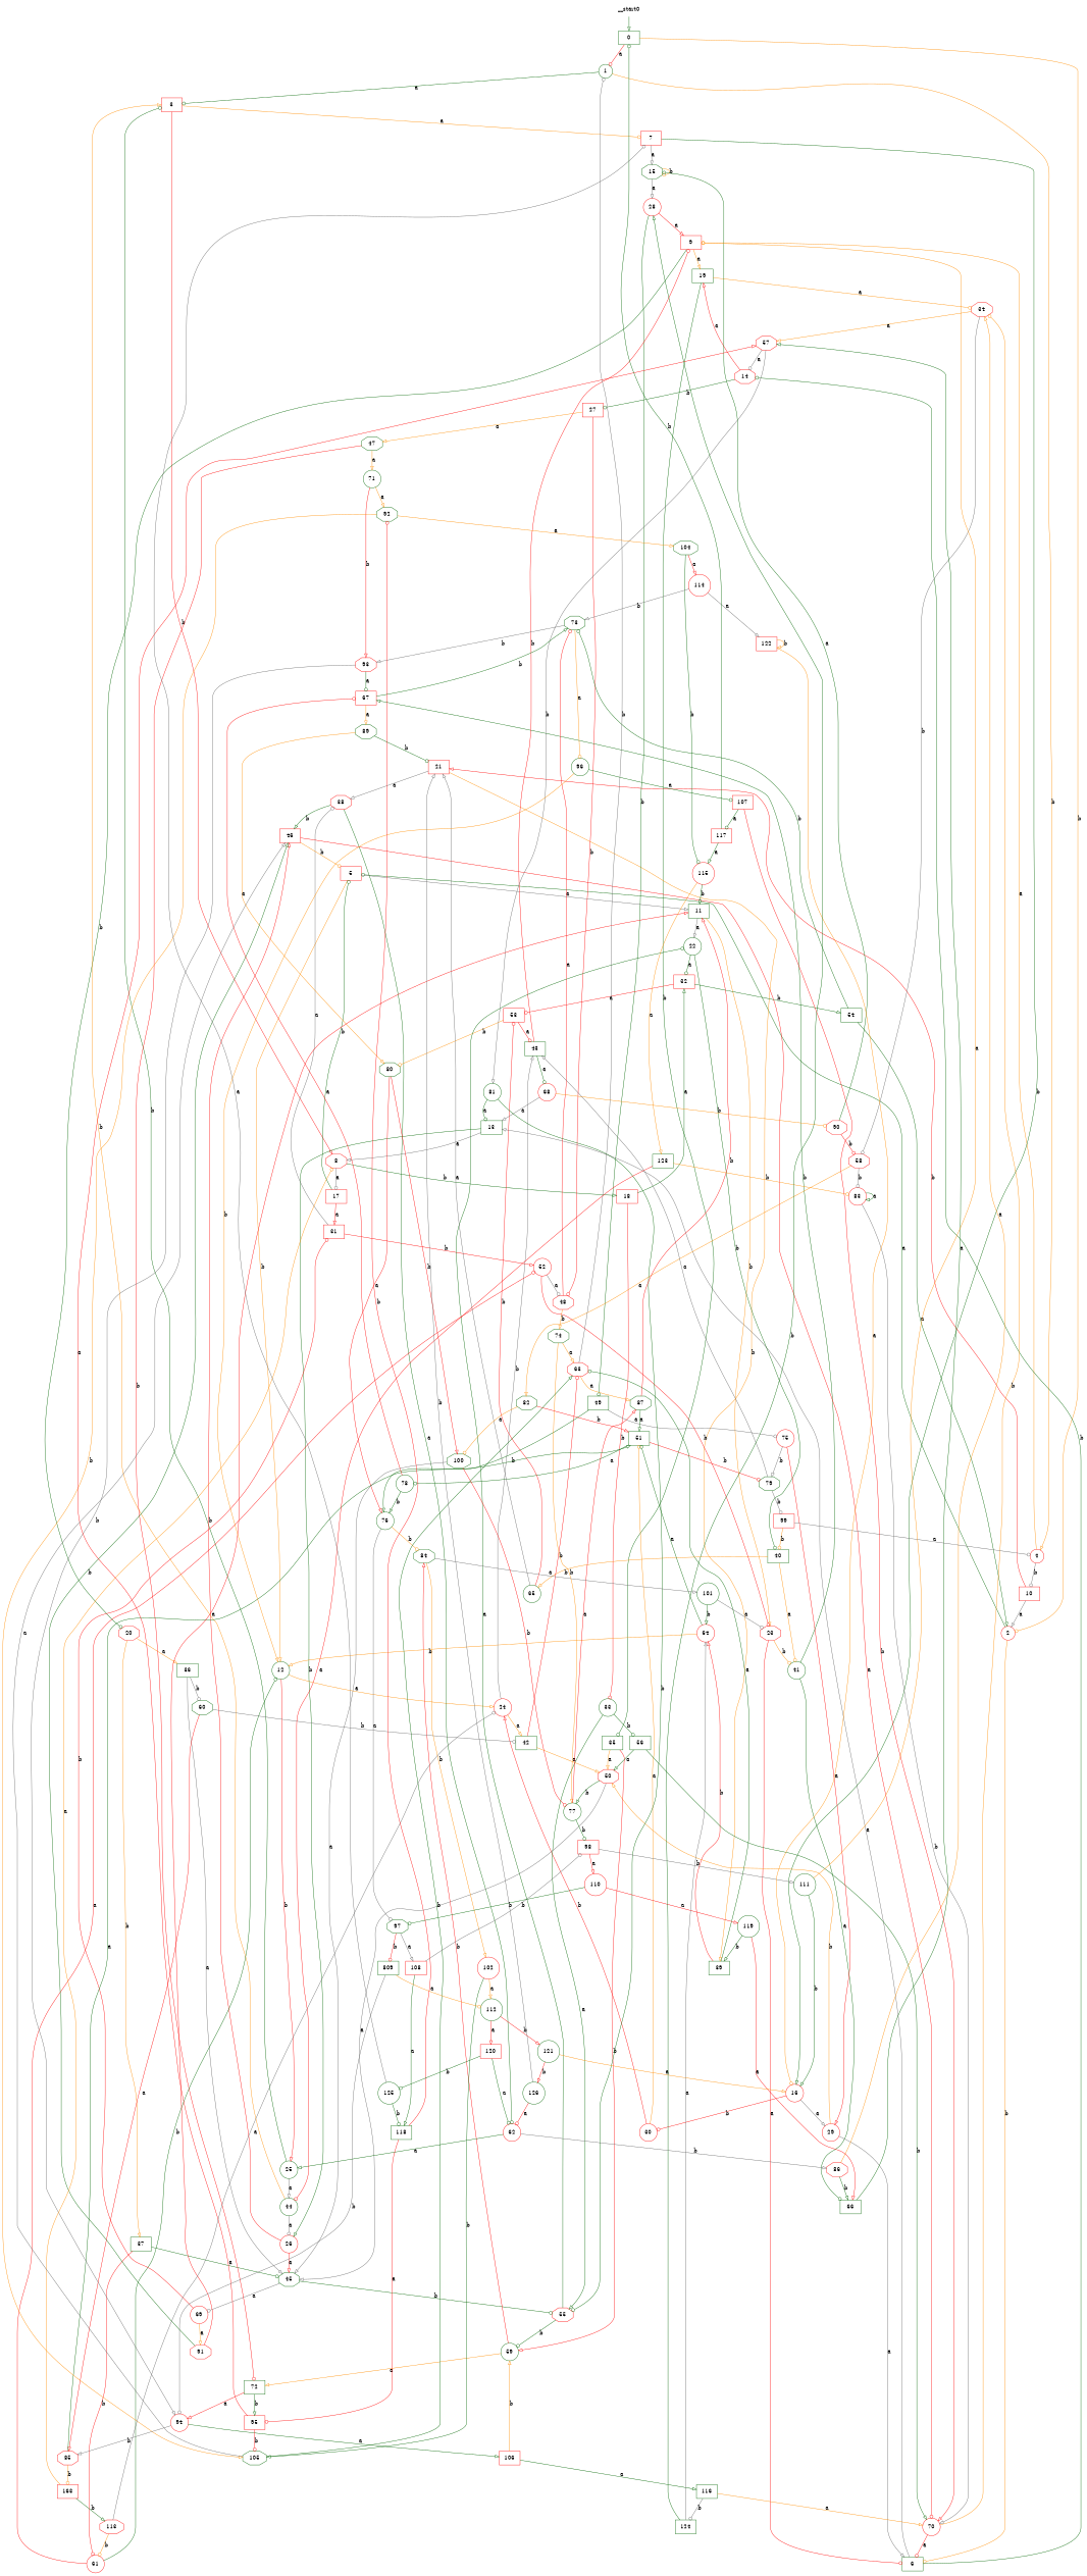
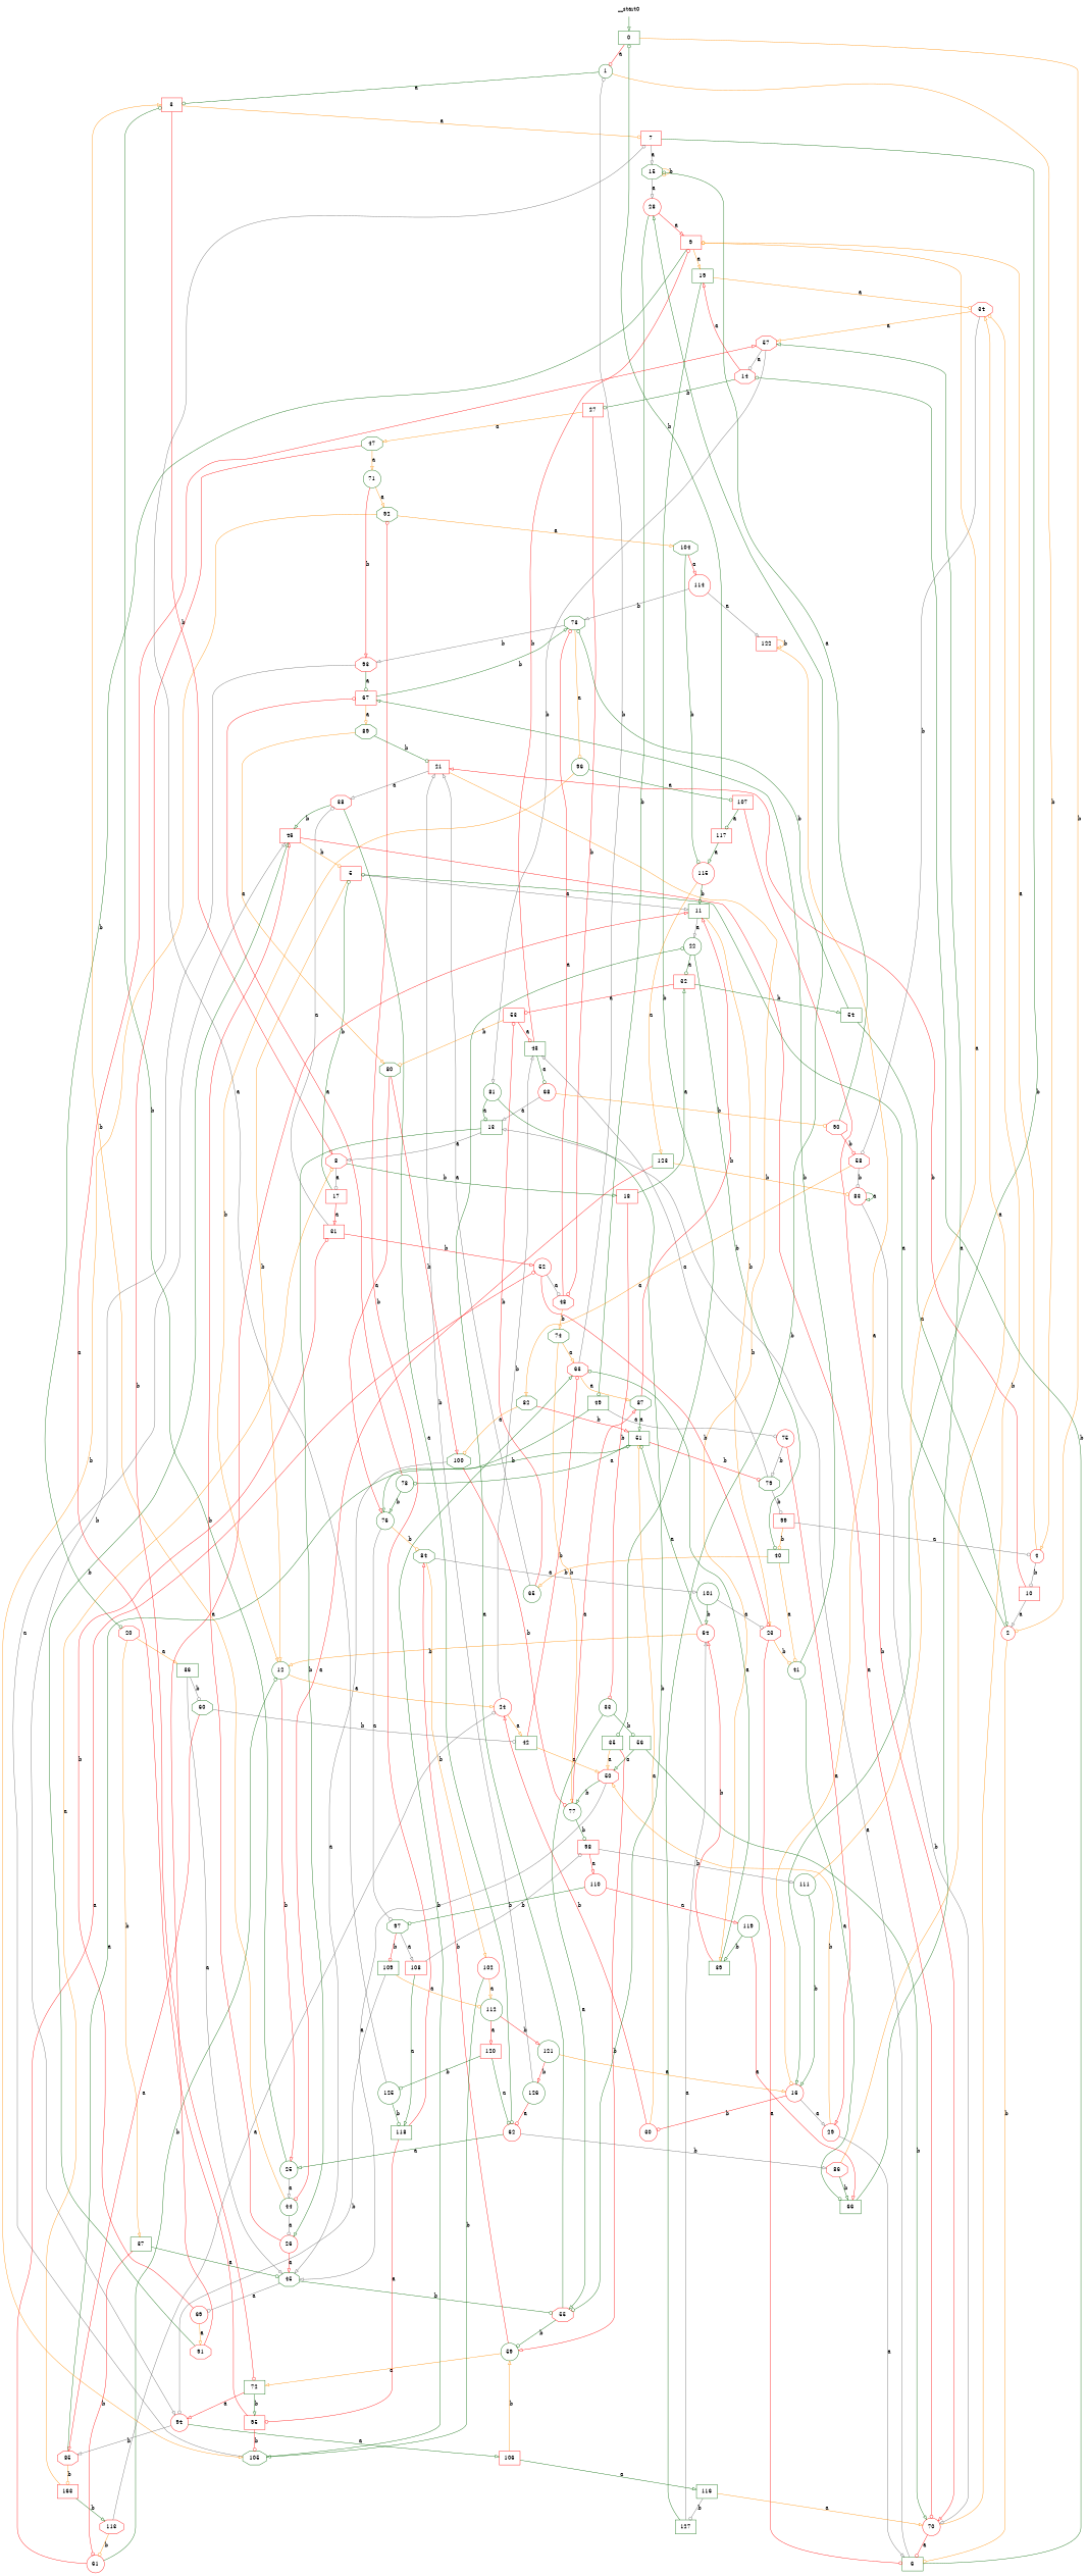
  digraph {
    node [color=red shape=box]
    edge [arrowhead=onormal color=darkgreen]
    __start0 [shape=none]
    0 [color=darkgreen]
    1 [color=darkgreen shape=circle]
    2 [shape=circle]
    3
    4 [shape=circle]
    5
    6 [color=darkgreen]
    7
    8 [shape=octagon]
    9
    10
    11 [color=darkgreen]
    12 [color=darkgreen shape=circle]
    13 [color=darkgreen]
    14 [shape=octagon]
    15 [color=darkgreen shape=octagon]
    16 [shape=circle]
    17
    18
    19 [color=darkgreen]
    20 [shape=octagon]
    21
    22 [color=darkgreen shape=circle]
    23 [shape=octagon]
    24 [shape=circle]
    25 [color=darkgreen shape=circle]
    26 [shape=circle]
    27
    28 [shape=circle]
    29 [shape=circle]
    30 [shape=circle]
    31
    32
    33 [color=darkgreen shape=circle]
    34 [shape=octagon]
    35 [color=darkgreen]
    36 [color=darkgreen]
    37 [color=darkgreen]
    38 [shape=octagon]
    39 [color=darkgreen]
    40 [color=darkgreen]
    41 [color=darkgreen shape=circle]
    42 [color=darkgreen]
    43 [color=darkgreen]
    44 [color=darkgreen shape=circle]
    45 [color=darkgreen shape=octagon]
    46
    47 [color=darkgreen shape=octagon]
    48 [shape=octagon]
    49 [color=darkgreen]
    50 [shape=octagon]
    51 [color=darkgreen]
    52 [shape=circle]
    53
    54 [color=darkgreen]
    55 [shape=octagon]
    56 [color=darkgreen]
    57 [shape=octagon]
    58 [shape=octagon]
    59 [color=darkgreen shape=circle]
    60 [color=darkgreen shape=octagon]
    61 [shape=circle]
    62 [shape=circle]
    63 [shape=octagon]
    64 [shape=circle]
    65 [color=darkgreen shape=circle]
    66 [color=darkgreen]
    67
    68 [shape=circle]
    69 [shape=circle]
    70 [shape=circle]
    71 [color=darkgreen shape=circle]
    72 [color=darkgreen]
    73 [color=darkgreen shape=octagon]
    74 [color=darkgreen shape=octagon]
    75 [shape=circle]
    76 [color=darkgreen shape=circle]
    77 [color=darkgreen shape=circle]
    78 [color=darkgreen shape=circle]
    79 [color=darkgreen shape=octagon]
    80 [color=darkgreen shape=octagon]
    81 [color=darkgreen shape=circle]
    82 [color=darkgreen shape=octagon]
    83 [shape=circle]
    84 [color=darkgreen shape=octagon]
    85 [shape=octagon]
    86 [shape=octagon]
    87 [color=darkgreen shape=octagon]
    89 [color=darkgreen shape=octagon]
    90 [shape=octagon]
    91 [shape=octagon]
    92 [color=darkgreen shape=octagon]
    93 [shape=octagon]
    94 [shape=circle]
    95
    96 [color=darkgreen shape=circle]
    97 [color=darkgreen shape=octagon]
    98
    99
    100 [color=darkgreen shape=octagon]
    101 [color=darkgreen shape=circle]
    102 [shape=circle]
    n104 [label=163]
    104 [color=darkgreen shape=octagon]
    105 [color=darkgreen shape=octagon]
    106
    107
    108
-   109 [color=darkgreen label=809]
+   109 [color=darkgreen]
    110 [shape=circle]
    111 [color=darkgreen shape=circle]
    112 [color=darkgreen shape=circle]
    113 [shape=octagon]
    114 [shape=circle]
    115 [shape=circle]
    116 [color=darkgreen]
    117
    118 [color=darkgreen]
    119 [color=darkgreen shape=circle]
    120
    121 [color=darkgreen shape=circle]
    122
    123 [color=darkgreen]
-   124 [color=darkgreen]
+   124 [color=darkgreen label=127]
    125 [color=darkgreen shape=circle]
    126 [color=darkgreen shape=circle]
    __start0 -> 0
    0 -> 1 [arrowhead=odot color=red label=a]
    0 -> 2 [arrowhead=odot color=darkorange label=b]
    1 -> 3 [arrowhead=odot label=a]
    1 -> 4 [color=darkorange label=b]
    2 -> 5 [arrowhead=odot label=a]
    2 -> 6 [arrowhead=odot color=darkorange label=b]
    3 -> 7 [arrowhead=odot color=darkorange label=a]
    3 -> 8 [color=red label=b]
    4 -> 9 [arrowhead=odot color=darkorange label=a]
    4 -> 10 [arrowhead=odot color=gray40 label=b]
    5 -> 11 [color=gray40 label=a]
    5 -> 12 [color=darkorange label=b]
    6 -> 13 [color=gray40 label=a]
    6 -> 14 [arrowhead=odot label=b]
    7 -> 15 [color=gray40 label=a]
    7 -> 16 [label=b]
    8 -> 17 [arrowhead=odot color=gray40 label=a]
    8 -> 18 [label=b]
    9 -> 19 [color=darkorange label=a]
    9 -> 20 [arrowhead=odot label=b]
    10 -> 2 [color=gray40 label=a]
    10 -> 21 [color=red label=b]
    11 -> 22 [color=gray40 label=a]
    11 -> 23 [color=darkorange label=b]
    12 -> 24 [color=darkorange label=a]
    12 -> 25 [color=red label=b]
    13 -> 8 [color=gray40 label=a]
    13 -> 26 [label=b]
    14 -> 19 [color=red label=a]
    14 -> 27 [arrowhead=odot label=b]
    15 -> 15 [arrowhead=odot color=darkorange label=b]
    15 -> 28 [color=gray40 label=a]
    16 -> 29 [color=gray40 label=a]
    16 -> 30 [arrowhead=odot color=red label=b]
    17 -> 5 [arrowhead=odot label=b]
    17 -> 31 [color=red label=a]
    18 -> 32 [label=a]
    18 -> 33 [arrowhead=odot color=red label=b]
    19 -> 34 [arrowhead=odot color=darkorange label=a]
    19 -> 35 [arrowhead=odot label=b]
    20 -> 36 [color=darkorange label=a]
    20 -> 37 [color=darkorange label=b]
    21 -> 38 [color=gray40 label=a]
    21 -> 39 [color=darkorange label=b]
    22 -> 32 [arrowhead=odot label=a]
    22 -> 40 [arrowhead=odot label=b]
    23 -> 6 [arrowhead=odot color=red label=a]
    23 -> 41 [arrowhead=odot color=darkorange label=b]
    24 -> 42 [color=darkorange label=a]
    24 -> 43 [color=gray40 label=b]
    25 -> 3 [arrowhead=odot label=b]
    25 -> 44 [color=gray40 label=a]
    26 -> 45 [color=red label=a]
    26 -> 46 [color=red label=b]
    27 -> 47 [color=darkorange label=a]
    27 -> 48 [arrowhead=odot color=red label=b]
    28 -> 9 [color=red label=a]
    28 -> 49 [arrowhead=odot label=b]
    29 -> 6 [color=gray40 label=a]
    29 -> 50 [color=darkorange label=b]
    30 -> 24 [color=red label=b]
    30 -> 51 [arrowhead=odot color=darkorange label=a]
    31 -> 38 [arrowhead=odot color=gray40 label=a]
    31 -> 52 [color=red label=b]
    32 -> 53 [arrowhead=odot color=red label=a]
    32 -> 54 [label=b]
    33 -> 55 [label=a]
    33 -> 56 [arrowhead=odot label=b]
    34 -> 57 [color=darkorange label=a]
    34 -> 58 [arrowhead=odot color=gray40 label=b]
    35 -> 50 [color=darkorange label=a]
    35 -> 59 [color=red label=b]
    36 -> 45 [color=gray40 label=a]
    36 -> 60 [arrowhead=odot color=gray40 label=b]
    37 -> 45 [arrowhead=odot label=a]
    37 -> 61 [arrowhead=odot color=red label=b]
    38 -> 46 [label=b]
    38 -> 62 [arrowhead=odot label=a]
    39 -> 63 [arrowhead=odot label=a]
    39 -> 64 [color=red label=b]
    40 -> 41 [arrowhead=odot color=darkorange label=a]
    40 -> 65 [color=darkorange label=b]
    41 -> 66 [arrowhead=odot label=a]
    41 -> 67 [label=b]
    42 -> 50 [color=darkorange label=a]
    42 -> 63 [arrowhead=odot color=red label=b]
    43 -> 9 [arrowhead=odot color=red label=b]
    43 -> 68 [arrowhead=odot label=a]
    44 -> 3 [color=darkorange label=b]
    44 -> 26 [arrowhead=odot color=gray40 label=a]
    45 -> 55 [arrowhead=odot label=b]
    45 -> 69 [arrowhead=odot color=gray40 label=a]
    46 -> 5 [arrowhead=odot color=darkorange label=b]
    46 -> 70 [arrowhead=odot color=red label=a]
    47 -> 71 [color=darkorange label=a]
    47 -> 72 [arrowhead=odot color=red label=b]
    48 -> 73 [arrowhead=odot color=red label=a]
    48 -> 74 [color=darkorange label=b]
    49 -> 75 [arrowhead=odot color=gray40 label=a]
    49 -> 76 [label=b]
    50 -> 45 [color=gray40 label=a]
    50 -> 77 [label=b]
    51 -> 78 [arrowhead=odot label=a]
    51 -> 79 [arrowhead=odot color=red label=b]
    52 -> 23 [arrowhead=odot color=red label=b]
    52 -> 48 [arrowhead=odot color=gray40 label=a]
    53 -> 43 [arrowhead=odot color=red label=a]
    53 -> 80 [arrowhead=odot color=darkorange label=b]
    54 -> 2 [label=a]
    54 -> 73 [arrowhead=odot label=b]
    55 -> 22 [arrowhead=odot label=a]
    55 -> 59 [arrowhead=odot label=b]
    56 -> 50 [label=a]
    56 -> 70 [label=b]
    57 -> 14 [arrowhead=odot color=gray40 label=a]
    57 -> 81 [color=gray40 label=b]
    58 -> 82 [color=darkorange label=a]
    58 -> 83 [arrowhead=odot color=gray40 label=b]
    59 -> 72 [color=darkorange label=a]
    59 -> 84 [color=red label=b]
    60 -> 42 [arrowhead=odot color=gray40 label=b]
    60 -> 85 [color=red label=a]
    61 -> 12 [arrowhead=odot label=b]
    61 -> 52 [arrowhead=odot color=red label=a]
    62 -> 25 [label=a]
    62 -> 86 [color=gray40 label=b]
    63 -> 1 [arrowhead=odot color=gray40 label=b]
    63 -> 87 [color=darkorange label=a]
    64 -> 12 [color=darkorange label=b]
    64 -> 51 [arrowhead=odot label=a]
    65 -> 21 [color=gray40 label=a]
    65 -> 53 [arrowhead=odot color=red label=b]
    66 -> 57 [label=a]
    67 -> 73 [label=b]
    67 -> 89 [color=darkorange label=a]
    68 -> 13 [color=gray40 label=a]
    68 -> 90 [arrowhead=odot color=darkorange label=b]
    69 -> 31 [arrowhead=odot color=red label=b]
    69 -> 91 [color=darkorange label=a]
    70 -> 6 [arrowhead=odot color=red label=a]
    70 -> 34 [arrowhead=odot color=darkorange label=b]
    71 -> 92 [color=darkorange label=a]
    71 -> 93 [color=red label=b]
    72 -> 94 [color=red label=a]
    72 -> 95 [label=b]
    73 -> 93 [color=gray40 label=b]
    73 -> 96 [arrowhead=odot color=darkorange label=a]
    74 -> 63 [color=darkorange label=a]
    74 -> 77 [color=darkorange label=b]
    75 -> 29 [color=red label=a]
    75 -> 79 [color=gray40 label=b]
    76 -> 84 [arrowhead=odot color=darkorange label=b]
    76 -> 97 [arrowhead=odot color=gray40 label=a]
    77 -> 87 [color=red label=a]
    77 -> 98 [arrowhead=odot label=b]
    78 -> 67 [arrowhead=odot color=red label=a]
    78 -> 76 [label=b]
    79 -> 43 [color=gray40 label=a]
    79 -> 99 [arrowhead=odot color=gray40 label=b]
    80 -> 76 [color=red label=a]
    80 -> 100 [color=red label=b]
    81 -> 13 [arrowhead=odot label=a]
    81 -> 55 [arrowhead=odot label=b]
    82 -> 51 [color=red label=b]
    82 -> 100 [arrowhead=odot color=darkorange label=a]
    83 -> 70 [color=gray40 label=b]
    83 -> 83 [label=a]
    84 -> 101 [color=gray40 label=a]
    84 -> 102 [color=darkorange label=b]
    85 -> 51 [label=a]
    85 -> n104 [arrowhead=odot color=darkorange label=b]
    86 -> 34 [color=darkorange label=a]
    86 -> 66 [label=b]
    87 -> 11 [color=red label=b]
    87 -> 51 [label=a]
    89 -> 21 [arrowhead=odot label=b]
    89 -> 80 [color=darkorange label=a]
    90 -> 15 [arrowhead=odot label=a]
    90 -> 58 [arrowhead=odot color=red label=b]
    91 -> 11 [color=red label=a]
    91 -> 46 [label=b]
    92 -> 104 [color=darkorange label=a]
    92 -> 105 [color=darkorange label=b]
    93 -> 67 [arrowhead=odot label=a]
    93 -> 94 [color=gray40 label=b]
    94 -> 85 [color=gray40 label=b]
    94 -> 106 [label=a]
    95 -> 57 [color=red label=a]
    95 -> 105 [arrowhead=odot color=red label=b]
    96 -> 12 [color=darkorange label=b]
    96 -> 107 [arrowhead=odot label=a]
    97 -> 108 [color=gray40 label=a]
    97 -> 109 [arrowhead=odot color=red label=b]
    98 -> 110 [color=red label=a]
    98 -> 111 [color=gray40 label=b]
    99 -> 4 [arrowhead=odot color=gray40 label=a]
    99 -> 40 [arrowhead=odot color=darkorange label=b]
    100 -> 45 [color=gray40 label=a]
    100 -> 77 [arrowhead=odot color=red label=b]
    101 -> 23 [arrowhead=odot color=gray40 label=a]
    101 -> 64 [label=b]
    102 -> 105 [label=b]
    102 -> 112 [color=darkorange label=a]
    n104 -> 8 [arrowhead=odot color=darkorange label=a]
    n104 -> 113 [label=b]
    104 -> 114 [color=red label=a]
    104 -> 115 [arrowhead=odot label=b]
    105 -> 46 [color=gray40 label=a]
    105 -> 63 [label=b]
    106 -> 59 [color=darkorange label=b]
    106 -> 116 [label=a]
    107 -> 70 [color=red label=b]
    107 -> 117 [arrowhead=odot label=a]
    108 -> 98 [arrowhead=odot color=gray40 label=b]
    108 -> 118 [label=a]
    109 -> 94 [arrowhead=odot color=gray40 label=b]
    109 -> 112 [arrowhead=odot color=darkorange label=a]
    110 -> 97 [arrowhead=odot label=b]
    110 -> 119 [color=red label=a]
    111 -> 9 [arrowhead=odot color=darkorange label=a]
    111 -> 16 [label=b]
    112 -> 120 [color=red label=a]
    112 -> 121 [color=red label=b]
    113 -> 24 [arrowhead=odot color=gray40 label=a]
    113 -> 61 [arrowhead=odot color=darkorange label=b]
    114 -> 73 [color=gray40 label=b]
    114 -> 122 [color=gray40 label=a]
    115 -> 11 [label=b]
    115 -> 123 [color=darkorange label=a]
    116 -> 70 [color=darkorange label=a]
    116 -> 124 [arrowhead=odot color=gray40 label=b]
    117 -> 0 [arrowhead=odot label=b]
    117 -> 115 [label=a]
    118 -> 92 [arrowhead=odot color=red label=b]
    118 -> 95 [arrowhead=odot color=red label=a]
    119 -> 39 [label=b]
    119 -> 66 [color=red label=a]
    120 -> 62 [arrowhead=odot label=a]
    120 -> 125 [arrowhead=odot label=b]
    121 -> 16 [color=darkorange label=a]
    121 -> 126 [color=red label=b]
    122 -> 16 [arrowhead=odot color=darkorange label=a]
    122 -> 122 [color=darkorange label=b]
    123 -> 44 [arrowhead=odot color=red label=a]
    123 -> 83 [arrowhead=odot color=darkorange label=b]
    124 -> 28 [label=b]
    124 -> 64 [color=gray40 label=a]
    125 -> 7 [arrowhead=odot color=gray40 label=a]
    125 -> 118 [arrowhead=odot label=b]
    126 -> 21 [color=gray40 label=b]
    126 -> 62 [arrowhead=odot color=red label=a]
  }
